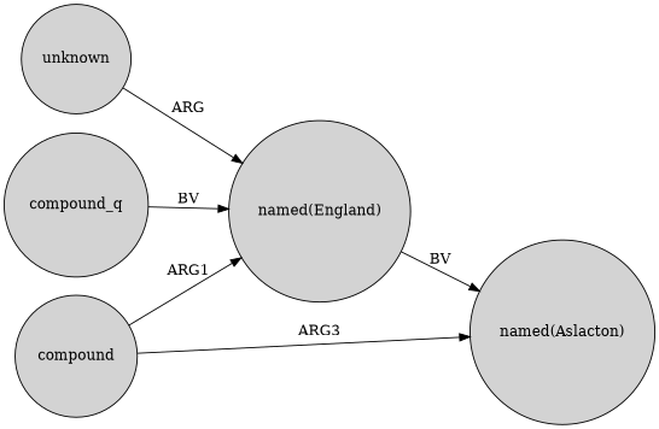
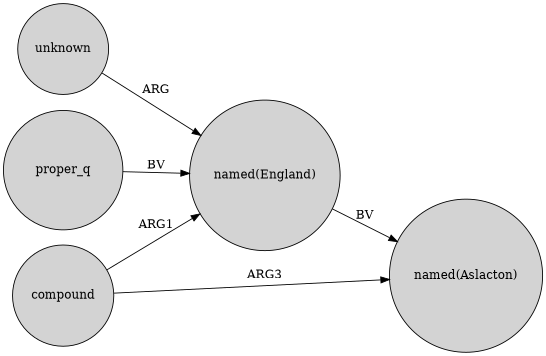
  digraph {
    rankdir=LR
    node [shape=circle style=filled]
-   proper_q [label=compound_q]
+   proper_q
    "named(England)"
    "named(Aslacton)"
    compound
    unknown
    proper_q -> "named(England)" [label=BV]
    "named(England)" -> "named(Aslacton)" [label=BV]
    compound -> "named(England)" [label=ARG1]
    compound -> "named(Aslacton)" [label=ARG3]
    unknown -> "named(England)" [label=ARG]
  }
